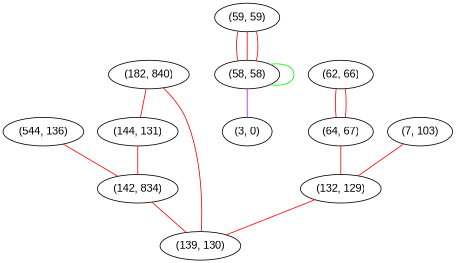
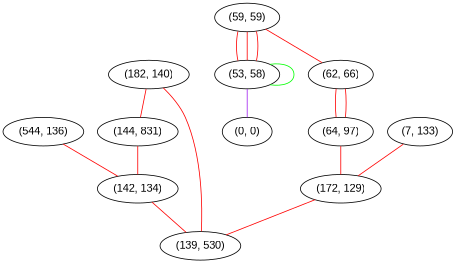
  graph {
    fontname="Liberation Sans"
    node [fontname="Liberation Sans"]
    edge [color=red fontname="Liberation Sans" weight=1]
    n1 [label="(544, 136)"]
-   "(142, 134)" [label="(142, 834)"]
-   "(139, 130)"
+   "(142, 134)"
+   "(139, 130)" [label="(139, 530)"]
    "(59, 59)"
-   "(58, 58)"
+   "(58, 58)" [label="(53, 58)"]
    "(62, 66)"
-   "(0, 0)" [label="(3, 0)"]
-   "(64, 67)"
-   "(182, 140)" [label="(182, 840)"]
-   "(144, 131)"
-   "(132, 129)"
-   "(7, 133)" [label="(7, 103)"]
+   "(0, 0)"
+   "(64, 67)" [label="(64, 97)"]
+   "(182, 140)"
+   "(144, 131)" [label="(144, 831)"]
+   "(132, 129)" [label="(172, 129)"]
+   "(7, 133)"
    n1 -- "(142, 134)"
    "(142, 134)" -- "(139, 130)"
    "(59, 59)" -- "(58, 58)"
    "(59, 59)" -- "(58, 58)"
    "(59, 59)" -- "(58, 58)"
+   "(59, 59)" -- "(62, 66)"
    "(58, 58)" -- "(58, 58)" [color=green weight=2]
    "(58, 58)" -- "(0, 0)" [color=purple weight=4]
    "(62, 66)" -- "(64, 67)"
    "(62, 66)" -- "(64, 67)"
    "(64, 67)" -- "(132, 129)"
    "(182, 140)" -- "(139, 130)"
    "(182, 140)" -- "(144, 131)"
    "(144, 131)" -- "(142, 134)"
    "(132, 129)" -- "(139, 130)"
    "(7, 133)" -- "(132, 129)"
  }
